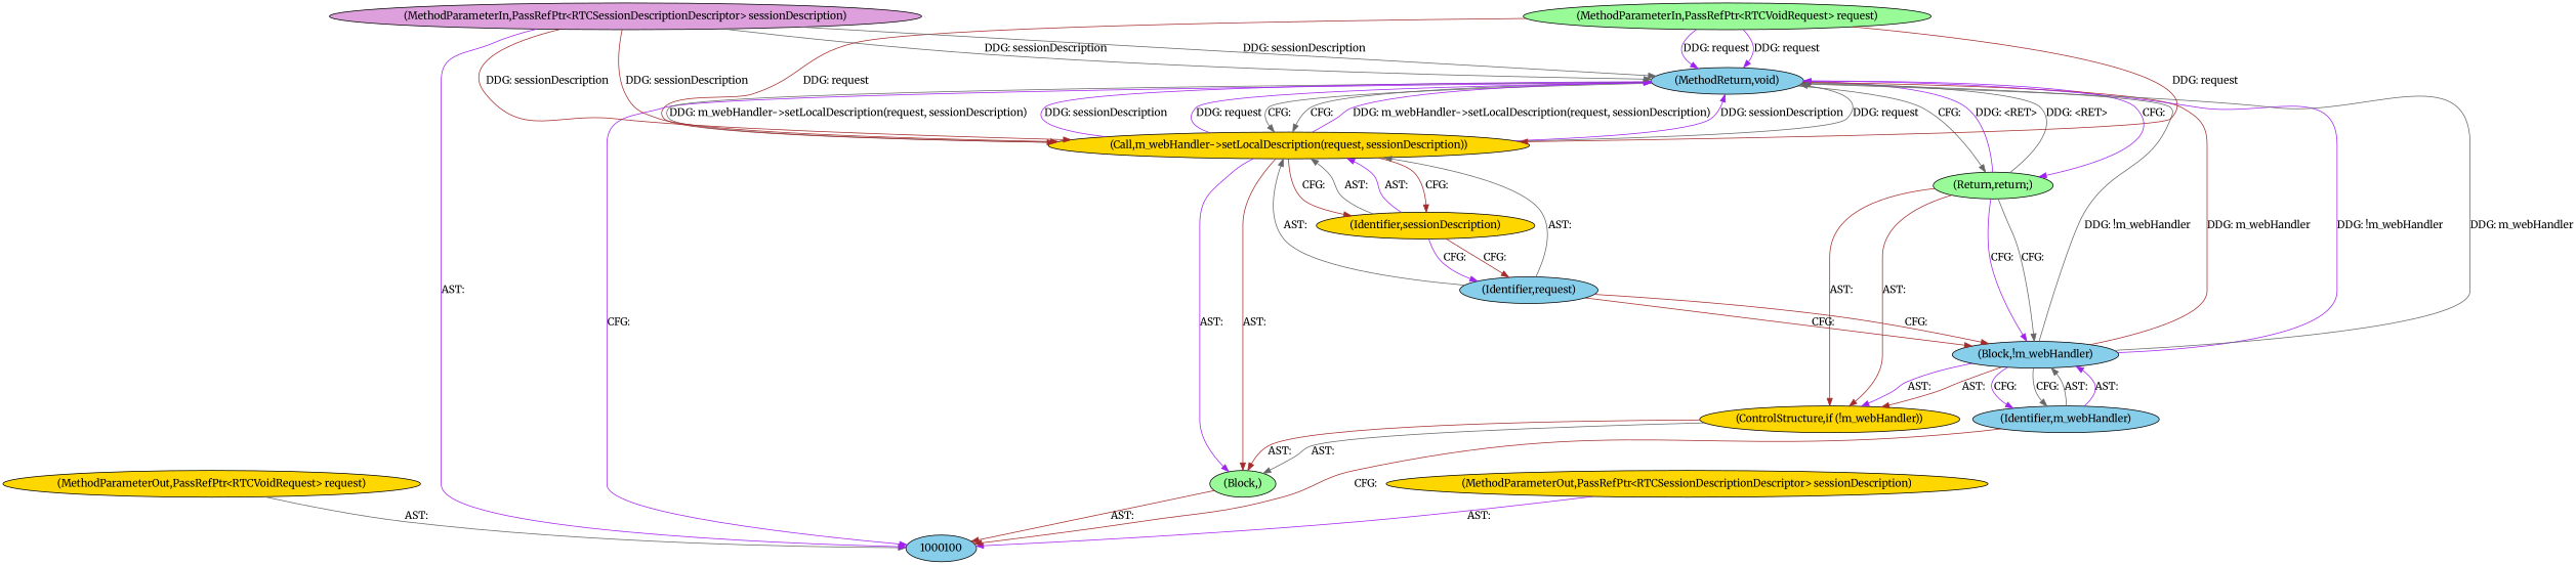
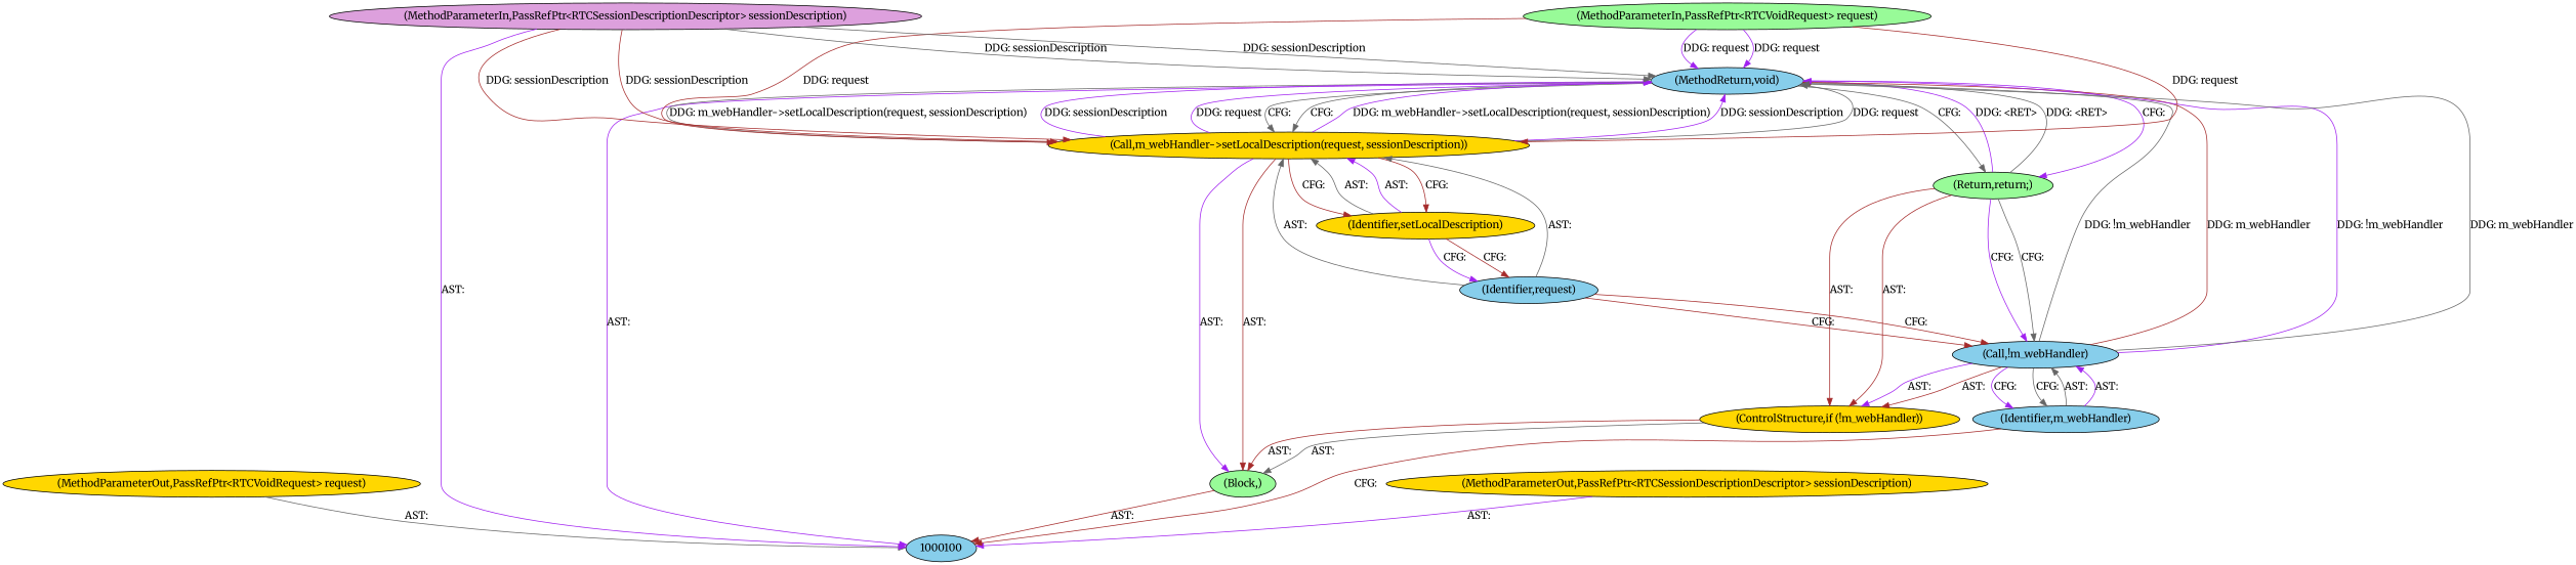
  digraph {
    fontname=Merriweather
    node [fillcolor=skyblue fontname=Merriweather style=filled]
    edge [color=purple fontname=Merriweather]
    n1 [label="(MethodReturn,void)"]
    n2 [fillcolor=palegreen label="(Return,return;)"]
    n3 [fillcolor=gold label="(Call,m_webHandler->setLocalDescription(request, sessionDescription))"]
    1000100
    n5 [fillcolor=gold label="(ControlStructure,if (!m_webHandler))"]
-   n6 [label="(Block,!m_webHandler)"]
+   n6 [label="(Call,!m_webHandler)"]
    n7 [fillcolor=palegreen label="(Block,)"]
-   n8 [fillcolor=gold label="(Identifier,sessionDescription)"]
+   n8 [fillcolor=gold label="(Identifier,setLocalDescription)"]
    n9 [fillcolor=palegreen label="(MethodParameterIn,PassRefPtr<RTCVoidRequest> request)"]
    n10 [fillcolor=gold label="(MethodParameterOut,PassRefPtr<RTCVoidRequest> request)"]
    n11 [fillcolor=plum label="(MethodParameterIn,PassRefPtr<RTCSessionDescriptionDescriptor> sessionDescription)"]
    n12 [fillcolor=gold label="(MethodParameterOut,PassRefPtr<RTCSessionDescriptionDescriptor> sessionDescription)"]
    n13 [label="(Identifier,m_webHandler)"]
    n14 [label="(Identifier,request)"]
    n1 -> n2 [label="CFG: "]
    n1 -> n2 [color=gray40 label="CFG: "]
    n1 -> n3 [color=gray40 label="CFG: "]
    n1 -> n3 [color=gray40 label="CFG: "]
-   n1 -> 1000100 [label="CFG: "]
+   n1 -> 1000100 [label="AST: "]
    n2 -> n1 [label="DDG: <RET>"]
    n2 -> n1 [color=gray40 label="DDG: <RET>"]
    n2 -> n5 [color=brown label="AST: "]
    n2 -> n5 [color=brown label="AST: "]
    n2 -> n6 [color=gray40 label="CFG: "]
    n2 -> n6 [label="CFG: "]
    n3 -> n1 [label="DDG: m_webHandler->setLocalDescription(request, sessionDescription)"]
    n3 -> n1 [label="DDG: sessionDescription"]
    n3 -> n1 [color=gray40 label="DDG: request"]
    n3 -> n1 [color=gray40 label="DDG: m_webHandler->setLocalDescription(request, sessionDescription)"]
    n3 -> n1 [label="DDG: sessionDescription"]
    n3 -> n1 [label="DDG: request"]
    n3 -> n7 [label="AST: "]
    n3 -> n7 [color=brown label="AST: "]
    n3 -> n8 [color=brown label="CFG: "]
    n3 -> n8 [color=brown label="CFG: "]
    n5 -> n7 [color=brown label="AST: "]
    n5 -> n7 [color=gray40 label="AST: "]
    n6 -> n1 [color=gray40 label="DDG: !m_webHandler"]
    n6 -> n1 [color=brown label="DDG: m_webHandler"]
    n6 -> n1 [label="DDG: !m_webHandler"]
    n6 -> n1 [color=gray40 label="DDG: m_webHandler"]
    n6 -> n5 [label="AST: "]
    n6 -> n5 [color=brown label="AST: "]
    n6 -> n13 [label="CFG: "]
    n6 -> n13 [color=gray40 label="CFG: "]
    n7 -> 1000100 [color=brown label="AST: "]
    n8 -> n3 [color=gray40 label="AST: "]
    n8 -> n3 [label="AST: "]
    n8 -> n14 [color=brown label="CFG: "]
    n8 -> n14 [label="CFG: "]
    n9 -> n1 [label="DDG: request"]
    n9 -> n1 [label="DDG: request"]
    n9 -> n3 [color=brown label="DDG: request"]
    n9 -> n3 [color=brown label="DDG: request"]
    n10 -> 1000100 [color=gray40 label="AST: "]
    n11 -> n1 [color=gray40 label="DDG: sessionDescription"]
    n11 -> n1 [color=gray40 label="DDG: sessionDescription"]
    n11 -> n3 [color=brown label="DDG: sessionDescription"]
    n11 -> n3 [color=brown label="DDG: sessionDescription"]
    n11 -> 1000100 [label="AST: "]
    n12 -> 1000100 [label="AST: "]
    n13 -> 1000100 [color=brown label="CFG: "]
    n13 -> n6 [color=gray40 label="AST: "]
    n13 -> n6 [label="AST: "]
    n14 -> n3 [color=gray40 label="AST: "]
    n14 -> n3 [color=gray40 label="AST: "]
    n14 -> n6 [color=brown label="CFG: "]
    n14 -> n6 [color=brown label="CFG: "]
  }
